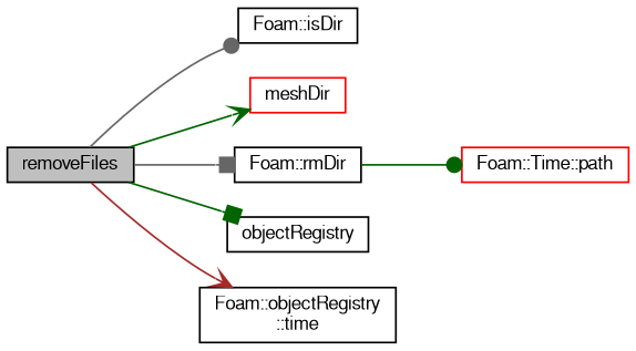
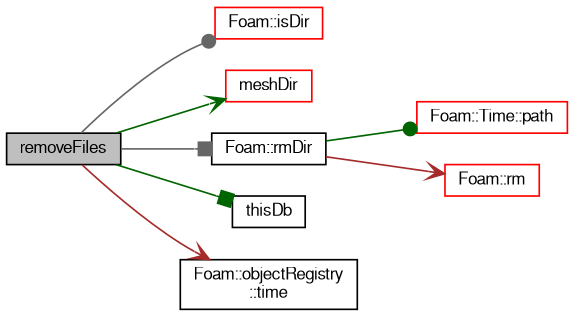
  digraph {
    rankdir=LR
    node [color=black fontname=FreeSans fontsize=10 shape=record]
    edge [arrowhead=vee color=darkgreen fontname=FreeSans fontsize=10 labelfontname=FreeSans labelfontsize=10 style=solid]
    n1 [fillcolor=grey75 fontcolor=black height=0.2 label=removeFiles style=filled width=0.4]
-   n2 [height=0.2 label="Foam::isDir" width=0.4]
+   n2 [color=red height=0.2 label="Foam::isDir" width=0.4]
    n3 [color=red height=0.2 label=meshDir width=0.4]
    n4 [height=0.2 label="Foam::rmDir" width=0.4]
-   n5 [height=0.2 label=objectRegistry width=0.4]
+   n5 [height=0.2 label=thisDb width=0.4]
    n6 [height=0.2 label="Foam::objectRegistry\l::time" width=0.4]
    n7 [color=red height=0.2 label="Foam::Time::path" width=0.4]
+   n8 [color=red height=0.2 label="Foam::rm" width=0.4]
    n1 -> n2 [arrowhead=dot color=gray40]
    n1 -> n3
    n1 -> n4 [arrowhead=box color=gray40]
    n1 -> n5 [arrowhead=box]
    n1 -> n6 [color=brown]
    n4 -> n7 [arrowhead=dot]
+   n4 -> n8 [color=brown]
  }
